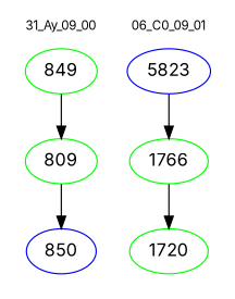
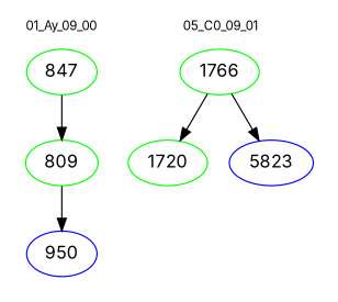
  digraph {
    fontname=Inter
    node [color=green fontname=Inter]
    edge [color=black fontname=Inter]
    n1 [label=809]
-   n2 [color=blue label=850]
-   n3 [label=849]
+   n2 [color=blue label=950]
+   n3 [label=847]
    n4 [label=1766]
    n5 [label=1720]
    n6 [color=blue label=5823]
    subgraph cluster_1 {
      color=white
      fontsize=10
-     label="31_Ay_09_00"
+     label="01_Ay_09_00"
      n1
      n2
      n3
    }
    subgraph cluster_2 {
      color=white
      fontsize=10
-     label="06_C0_09_01"
+     label="05_C0_09_01"
      n4
      n5
      n6
    }
    n1 -> n2
    n3 -> n1
    n4 -> n5
-   n6 -> n4
+   n4 -> n6
  }
